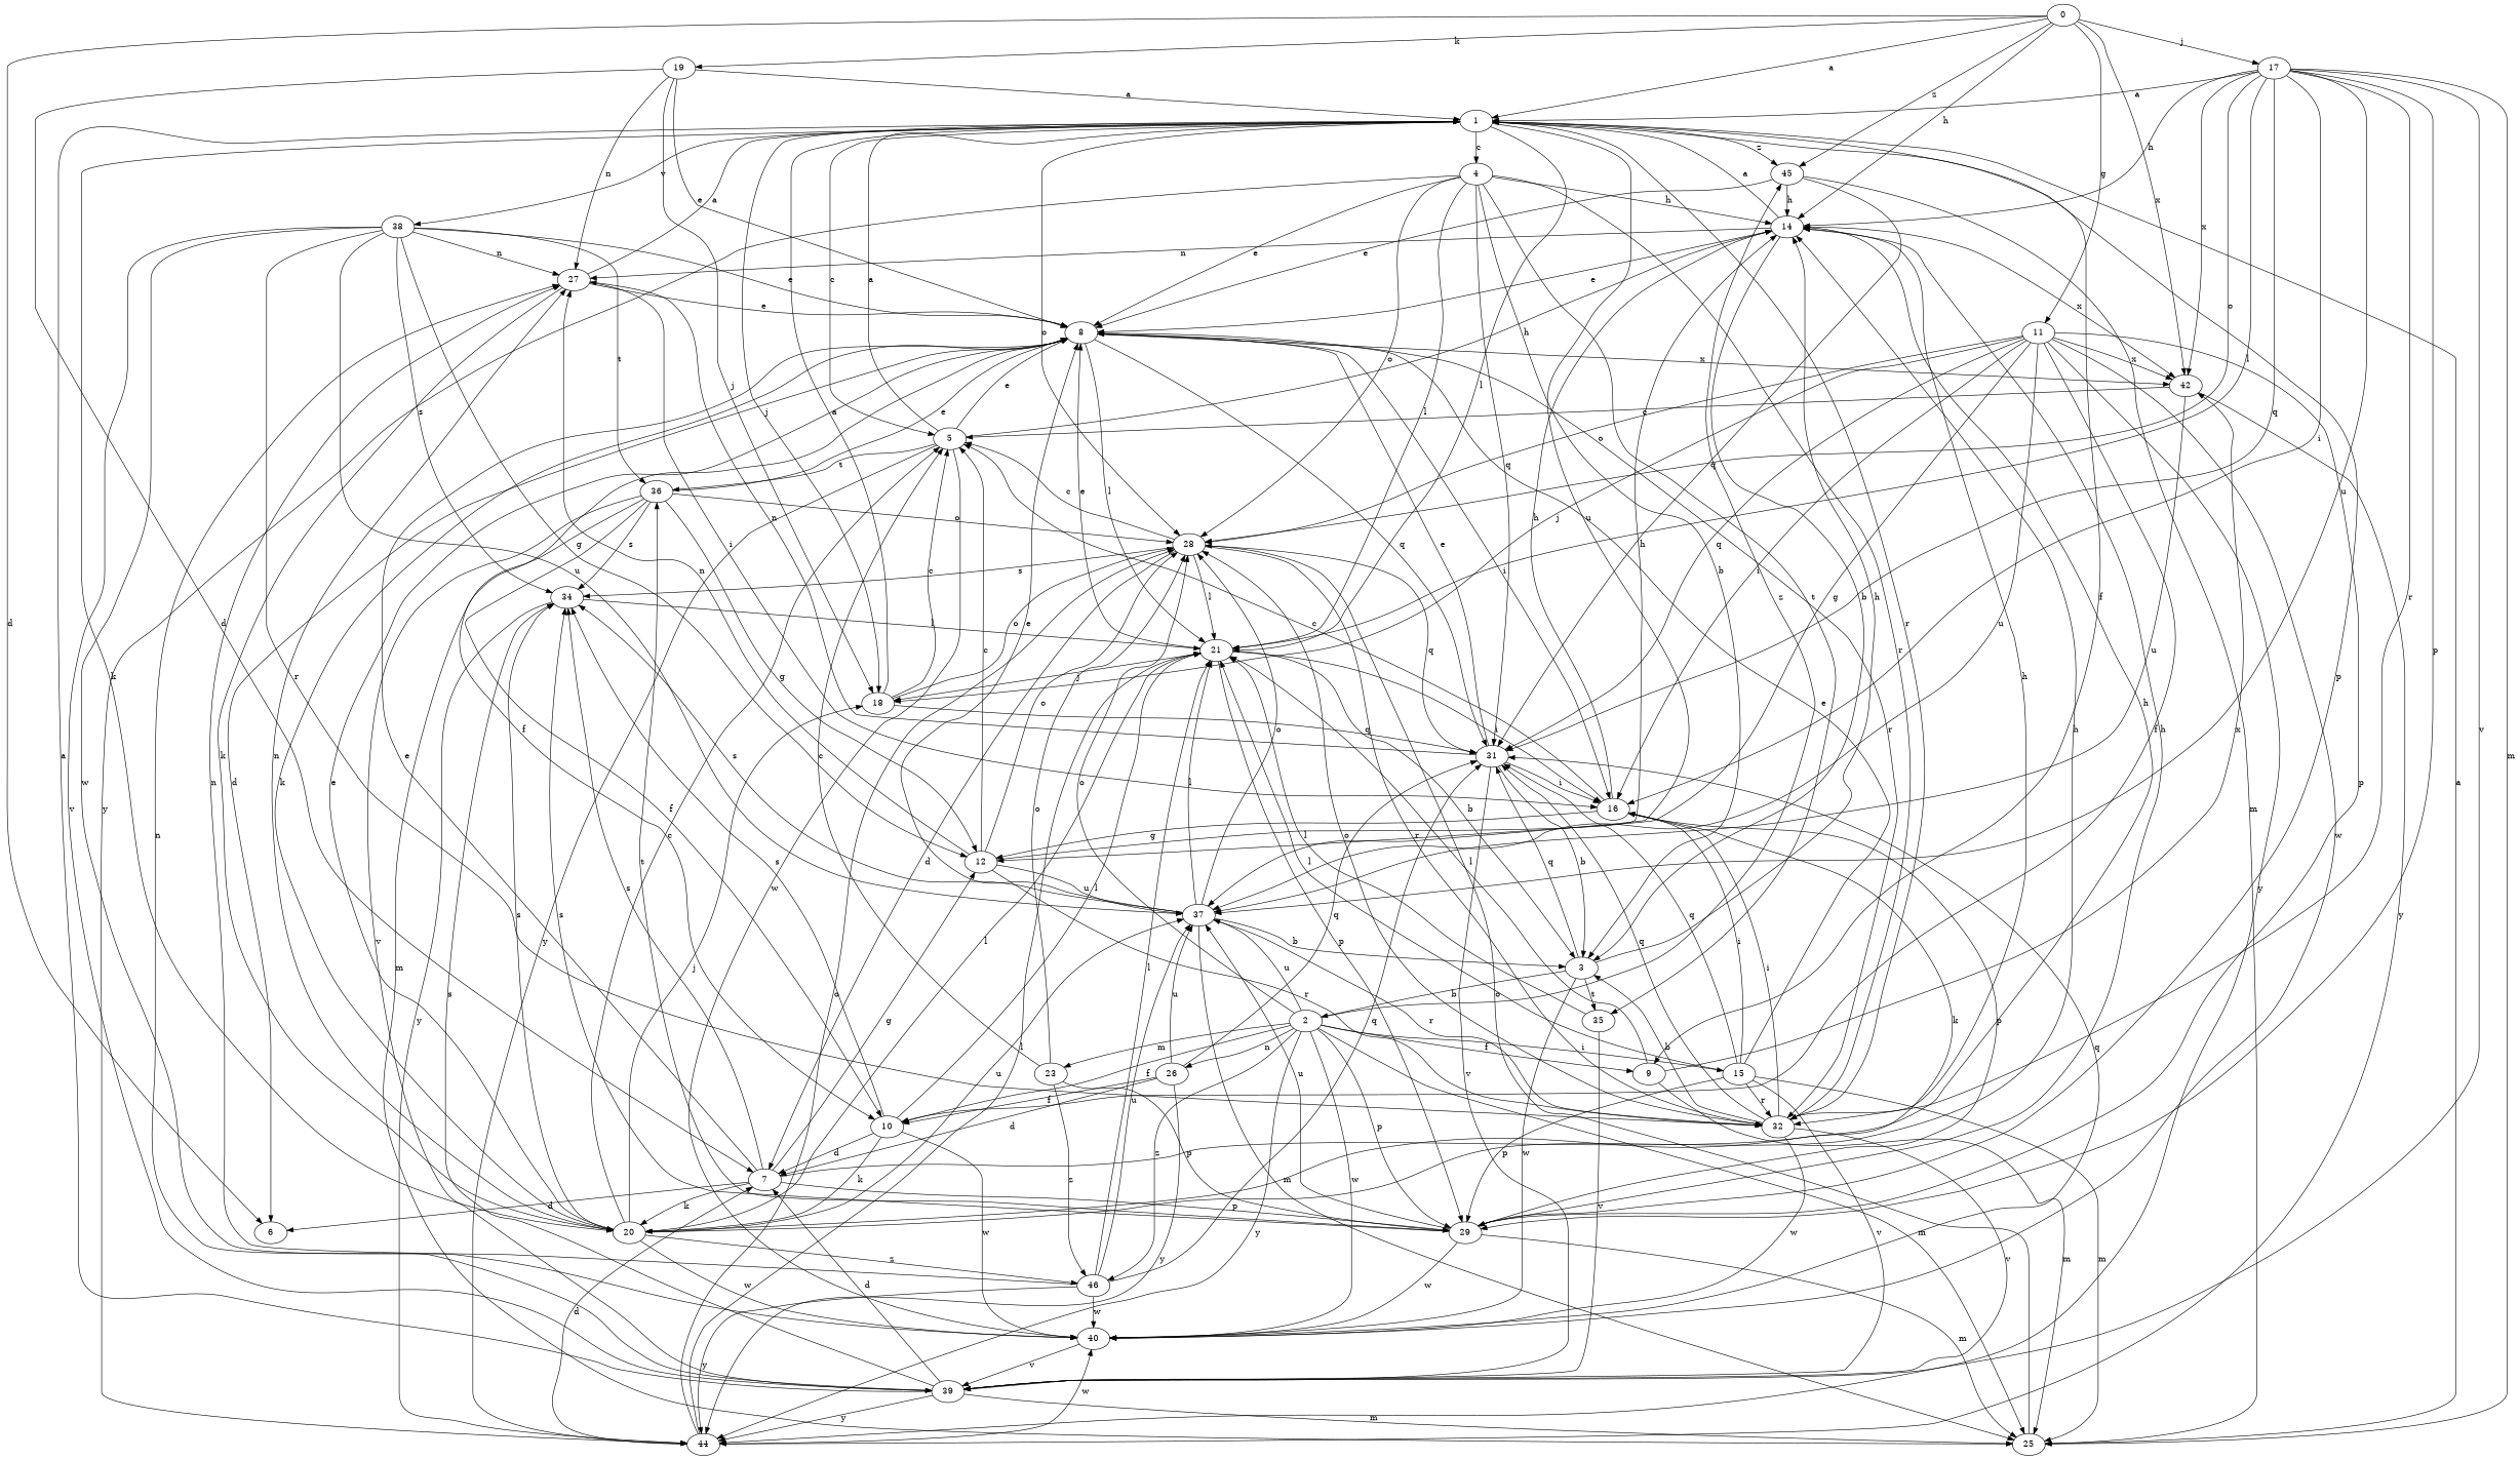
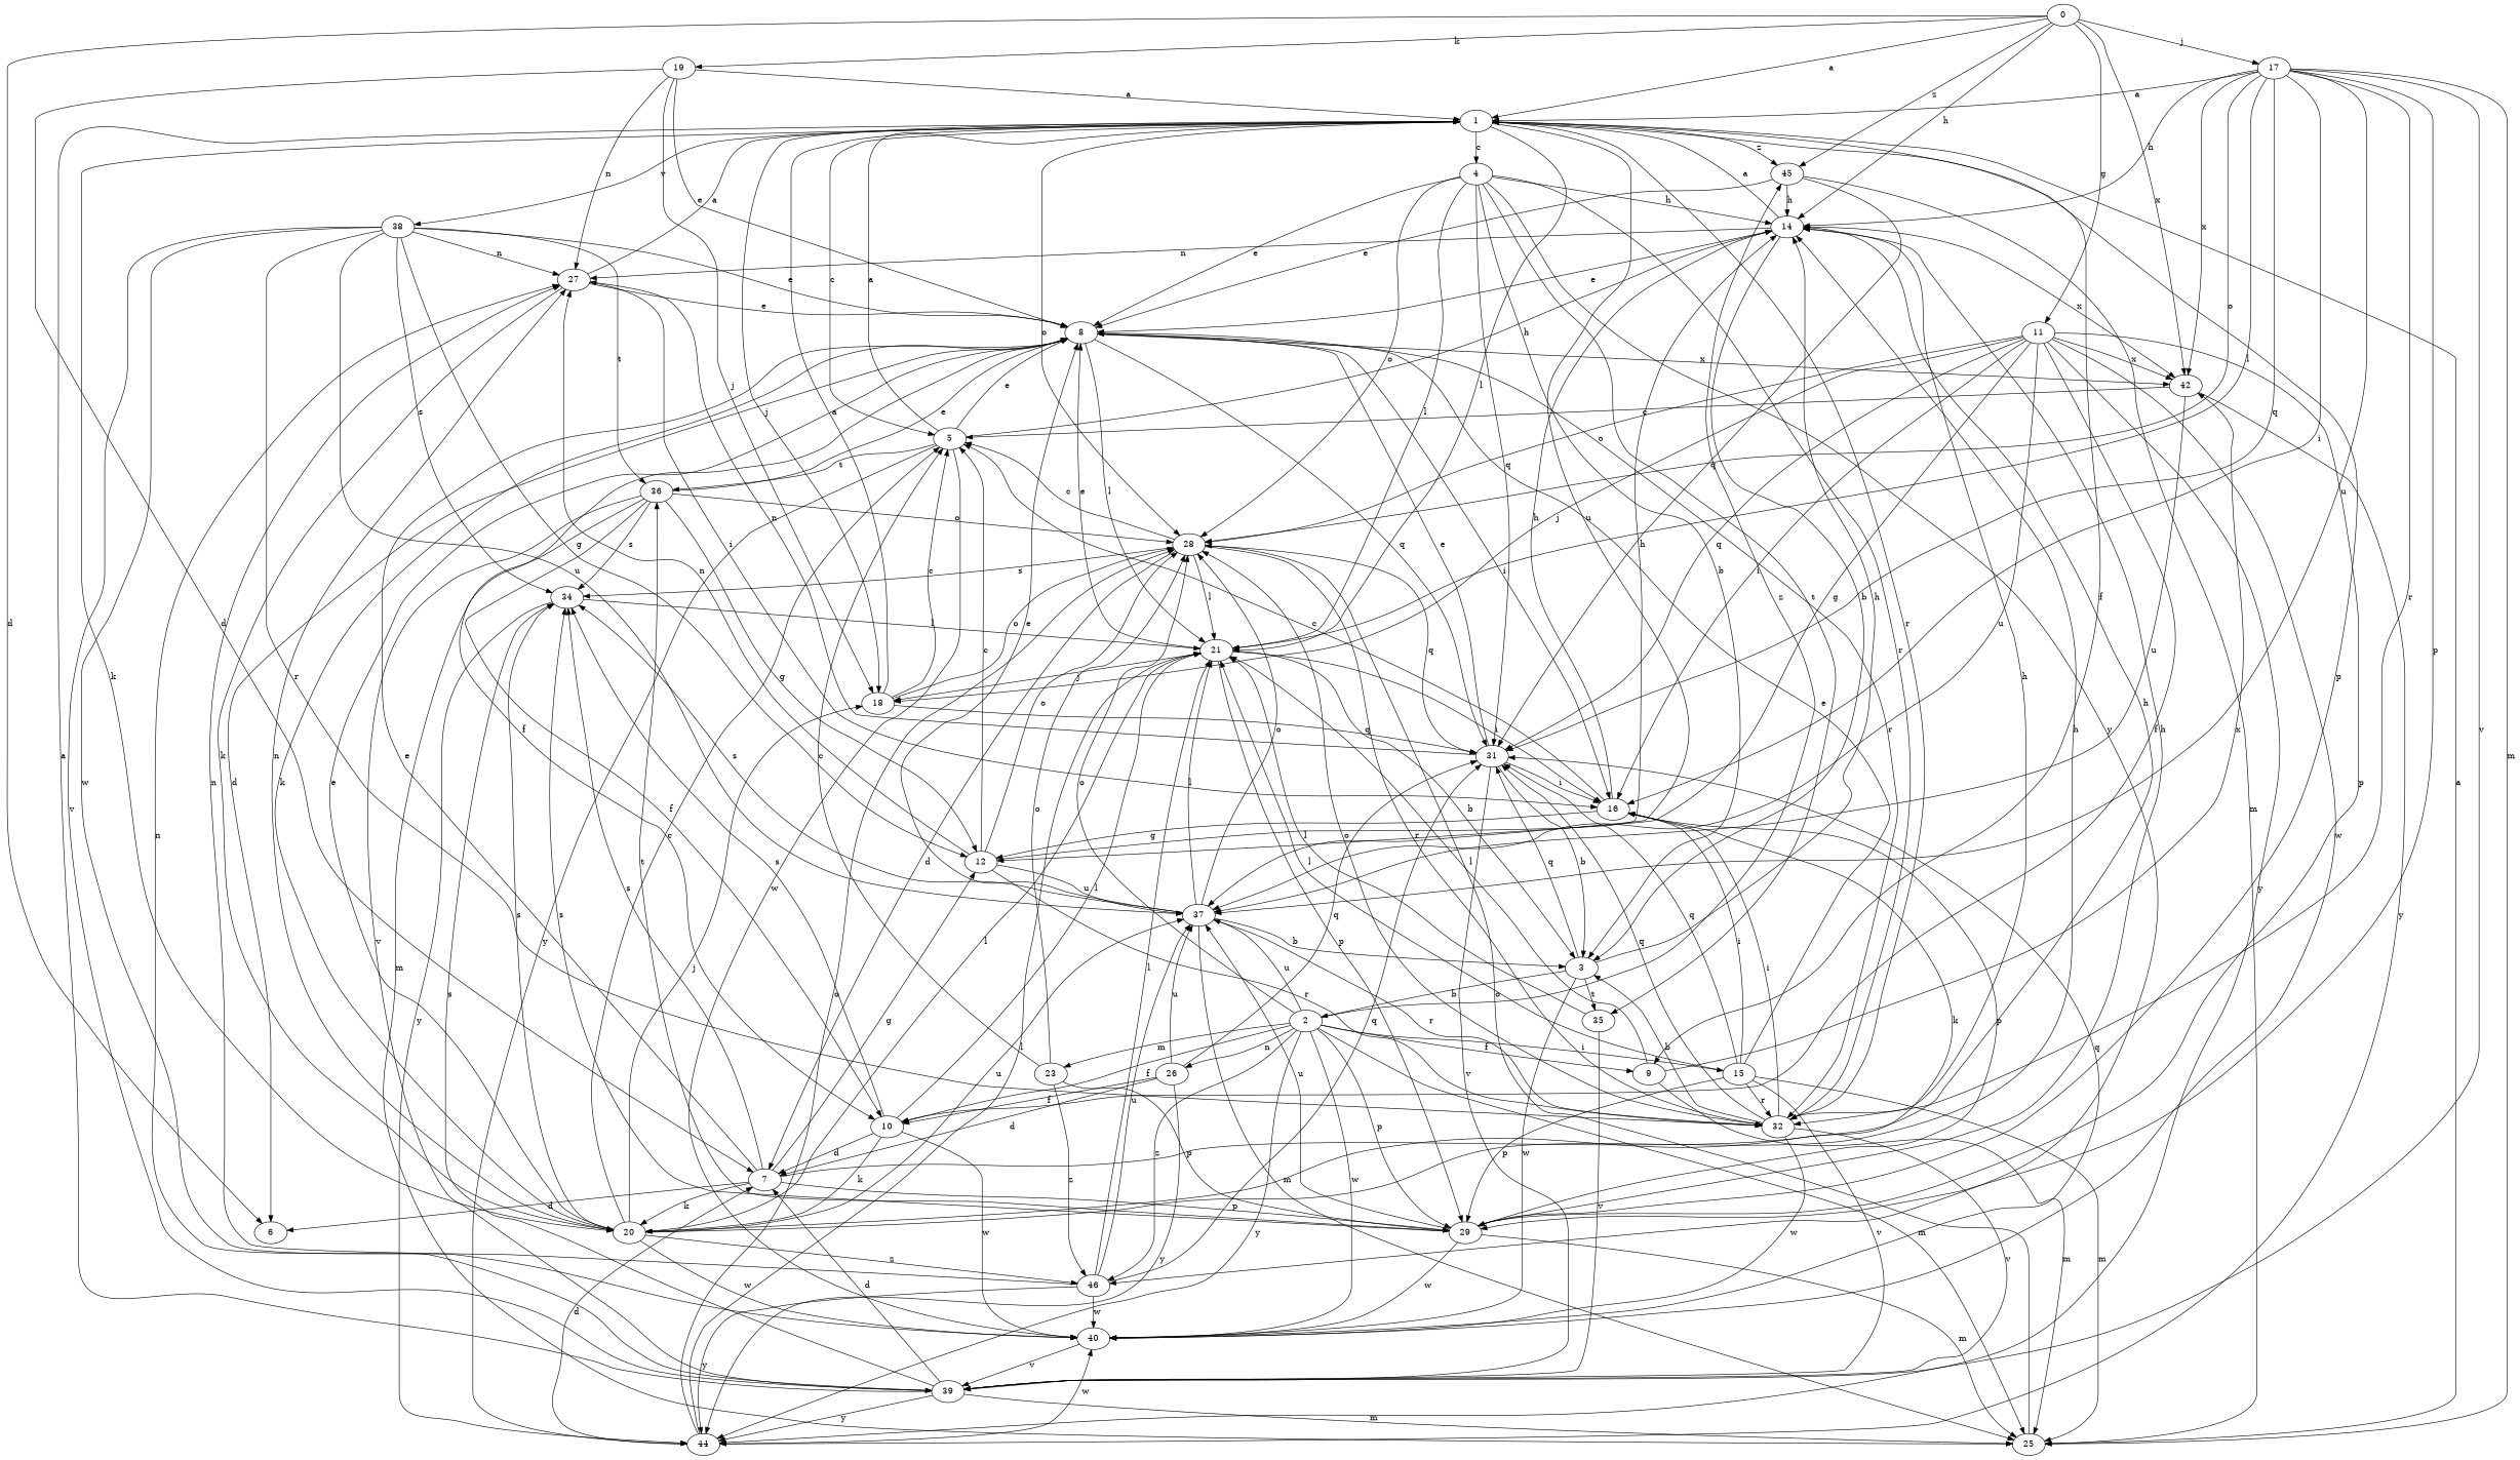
  strict digraph {
    0
    1
    6
    11
    14
    17
    19
    42
    45
    4
    5
    9
    18
    20
    21
    28
    29
    32
    37
    38
    10
    40
    44
    31
    12
    16
    3
    8
    27
    25
    39
    7
    35
    36
    46
    34
    2
    15
    23
    26
    0 -> 1 [label=a]
    0 -> 6 [label=d]
    0 -> 11 [label=g]
    0 -> 14 [label=h]
    0 -> 17 [label=j]
    0 -> 19 [label=k]
    0 -> 42 [label=x]
    0 -> 45 [label=z]
    1 -> 45 [label=z]
    1 -> 4 [label=c]
    1 -> 5 [label=c]
    1 -> 9 [label=f]
    1 -> 18 [label=j]
    1 -> 20 [label=k]
    1 -> 21 [label=l]
    1 -> 28 [label=o]
    1 -> 29 [label=p]
    1 -> 32 [label=r]
    1 -> 37 [label=u]
    1 -> 38 [label=v]
    11 -> 42 [label=x]
    11 -> 18 [label=j]
    11 -> 28 [label=o]
    11 -> 29 [label=p]
    11 -> 37 [label=u]
    11 -> 10 [label=f]
    11 -> 40 [label=w]
    11 -> 44 [label=y]
    11 -> 31 [label=q]
    11 -> 12 [label=g]
    11 -> 16 [label=i]
    14 -> 1 [label=a]
    14 -> 42 [label=x]
    14 -> 3 [label=b]
    14 -> 8 [label=e]
    14 -> 27 [label=n]
    17 -> 1 [label=a]
    17 -> 14 [label=h]
    17 -> 42 [label=x]
    17 -> 21 [label=l]
    17 -> 28 [label=o]
    17 -> 29 [label=p]
    17 -> 32 [label=r]
    17 -> 37 [label=u]
    17 -> 31 [label=q]
    17 -> 16 [label=i]
    17 -> 25 [label=m]
    17 -> 39 [label=v]
    19 -> 1 [label=a]
    19 -> 18 [label=j]
    19 -> 8 [label=e]
    19 -> 27 [label=n]
    19 -> 7 [label=d]
    42 -> 5 [label=c]
    42 -> 37 [label=u]
    42 -> 44 [label=y]
    45 -> 14 [label=h]
    45 -> 31 [label=q]
    45 -> 8 [label=e]
    45 -> 25 [label=m]
    4 -> 14 [label=h]
    4 -> 21 [label=l]
    4 -> 28 [label=o]
    4 -> 32 [label=r]
-   4 -> 44 [label=y]
+   4 -> 46 [label=y]
    4 -> 31 [label=q]
    4 -> 3 [label=b]
    4 -> 8 [label=e]
    4 -> 35 [label=t]
    5 -> 1 [label=a]
    5 -> 14 [label=h]
    5 -> 40 [label=w]
    5 -> 44 [label=y]
    5 -> 8 [label=e]
    5 -> 36 [label=t]
    9 -> 42 [label=x]
    9 -> 21 [label=l]
    9 -> 25 [label=m]
    18 -> 1 [label=a]
    18 -> 5 [label=c]
    18 -> 28 [label=o]
    18 -> 31 [label=q]
    20 -> 14 [label=h]
    20 -> 5 [label=c]
    20 -> 18 [label=j]
    20 -> 21 [label=l]
    20 -> 37 [label=u]
    20 -> 40 [label=w]
    20 -> 8 [label=e]
    20 -> 27 [label=n]
    20 -> 46 [label=z]
    20 -> 34 [label=s]
    21 -> 18 [label=j]
    21 -> 29 [label=p]
    21 -> 16 [label=i]
    21 -> 3 [label=b]
    21 -> 8 [label=e]
    28 -> 5 [label=c]
    28 -> 21 [label=l]
    28 -> 32 [label=r]
    28 -> 31 [label=q]
    28 -> 7 [label=d]
    28 -> 34 [label=s]
    29 -> 14 [label=h]
    29 -> 37 [label=u]
    29 -> 40 [label=w]
    29 -> 25 [label=m]
    29 -> 36 [label=t]
    29 -> 34 [label=s]
    32 -> 14 [label=h]
    32 -> 28 [label=o]
    32 -> 40 [label=w]
    32 -> 31 [label=q]
    32 -> 16 [label=i]
    32 -> 3 [label=b]
    32 -> 39 [label=v]
    37 -> 21 [label=l]
    37 -> 28 [label=o]
    37 -> 32 [label=r]
    37 -> 3 [label=b]
    37 -> 8 [label=e]
    37 -> 25 [label=m]
    37 -> 34 [label=s]
    38 -> 32 [label=r]
    38 -> 37 [label=u]
    38 -> 40 [label=w]
    38 -> 12 [label=g]
    38 -> 8 [label=e]
    38 -> 27 [label=n]
    38 -> 39 [label=v]
    38 -> 36 [label=t]
    38 -> 34 [label=s]
    10 -> 20 [label=k]
    10 -> 21 [label=l]
    10 -> 40 [label=w]
    10 -> 7 [label=d]
    10 -> 34 [label=s]
    40 -> 31 [label=q]
    40 -> 39 [label=v]
    44 -> 21 [label=l]
    44 -> 28 [label=o]
    44 -> 40 [label=w]
    44 -> 7 [label=d]
    31 -> 16 [label=i]
    31 -> 3 [label=b]
    31 -> 8 [label=e]
    31 -> 27 [label=n]
    31 -> 39 [label=v]
    12 -> 14 [label=h]
    12 -> 5 [label=c]
    12 -> 28 [label=o]
    12 -> 32 [label=r]
    12 -> 37 [label=u]
    12 -> 27 [label=n]
    16 -> 14 [label=h]
    16 -> 5 [label=c]
    16 -> 20 [label=k]
    16 -> 29 [label=p]
    16 -> 12 [label=g]
    3 -> 14 [label=h]
    3 -> 40 [label=w]
    3 -> 31 [label=q]
    3 -> 35 [label=t]
    3 -> 2 [label=b]
    8 -> 6 [label=d]
    8 -> 42 [label=x]
    8 -> 20 [label=k]
    8 -> 21 [label=l]
    8 -> 32 [label=r]
    8 -> 10 [label=f]
    8 -> 31 [label=q]
    8 -> 16 [label=i]
    27 -> 1 [label=a]
    27 -> 20 [label=k]
    27 -> 16 [label=i]
    27 -> 8 [label=e]
    25 -> 1 [label=a]
    25 -> 28 [label=o]
    39 -> 1 [label=a]
    39 -> 44 [label=y]
    39 -> 27 [label=n]
    39 -> 25 [label=m]
    39 -> 7 [label=d]
    39 -> 34 [label=s]
    7 -> 6 [label=d]
    7 -> 14 [label=h]
    7 -> 20 [label=k]
    7 -> 29 [label=p]
    7 -> 12 [label=g]
    7 -> 8 [label=e]
    7 -> 34 [label=s]
    35 -> 21 [label=l]
    35 -> 39 [label=v]
    36 -> 28 [label=o]
    36 -> 10 [label=f]
    36 -> 12 [label=g]
    36 -> 8 [label=e]
    36 -> 25 [label=m]
    36 -> 39 [label=v]
    36 -> 34 [label=s]
    46 -> 21 [label=l]
    46 -> 37 [label=u]
    46 -> 40 [label=w]
    46 -> 44 [label=y]
    46 -> 31 [label=q]
    46 -> 27 [label=n]
    34 -> 21 [label=l]
    34 -> 44 [label=y]
    2 -> 45 [label=z]
    2 -> 9 [label=f]
    2 -> 28 [label=o]
    2 -> 29 [label=p]
    2 -> 37 [label=u]
    2 -> 10 [label=f]
    2 -> 40 [label=w]
    2 -> 44 [label=y]
    2 -> 25 [label=m]
    2 -> 46 [label=z]
    2 -> 15 [label=i]
    2 -> 23 [label=m]
    2 -> 26 [label=n]
    15 -> 21 [label=l]
    15 -> 29 [label=p]
    15 -> 32 [label=r]
    15 -> 31 [label=q]
    15 -> 16 [label=i]
    15 -> 8 [label=e]
    15 -> 25 [label=m]
    15 -> 39 [label=v]
    23 -> 5 [label=c]
    23 -> 28 [label=o]
    23 -> 29 [label=p]
    23 -> 46 [label=z]
    26 -> 37 [label=u]
    26 -> 10 [label=f]
    26 -> 44 [label=y]
    26 -> 31 [label=q]
    26 -> 7 [label=d]
  }
